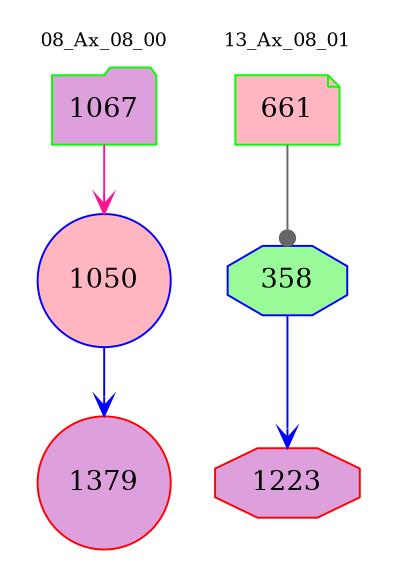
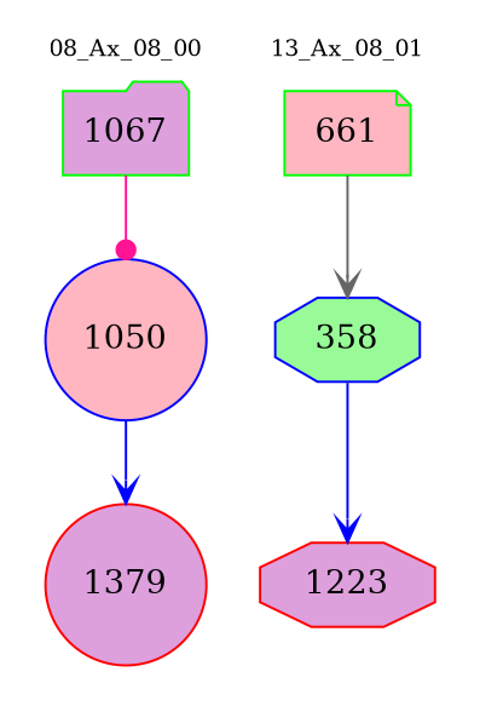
  digraph {
    node [color=green fillcolor=plum shape=circle style=filled]
    edge [arrowhead=dot color=blue]
    n1 [label=1067 shape=folder]
    n2 [color=blue fillcolor=lightpink label=1050]
    n3 [color=red label=1379]
    n4 [fillcolor=lightpink label=661 shape=note]
    n5 [color=blue fillcolor=palegreen label=358 shape=octagon]
    n6 [color=red label=1223 shape=octagon]
    subgraph cluster_1 {
      color=white
      fontsize=10
      label="08_Ax_08_00"
      n1
      n2
      n3
    }
    subgraph cluster_2 {
      color=white
      fontsize=10
      label="13_Ax_08_01"
      n4
      n5
      n6
    }
-   n1 -> n2 [arrowhead=vee color=deeppink]
+   n1 -> n2 [color=deeppink]
    n2 -> n3 [arrowhead=vee]
-   n4 -> n5 [color=gray40]
+   n4 -> n5 [arrowhead=vee color=gray40]
    n5 -> n6 [arrowhead=vee]
  }
